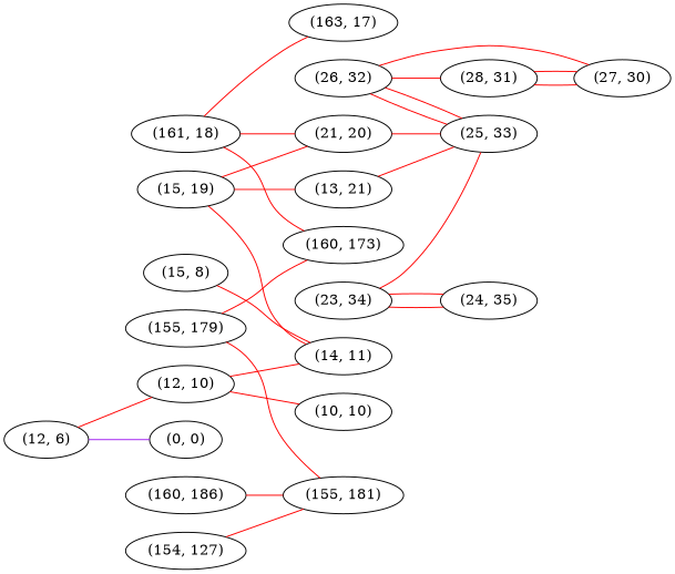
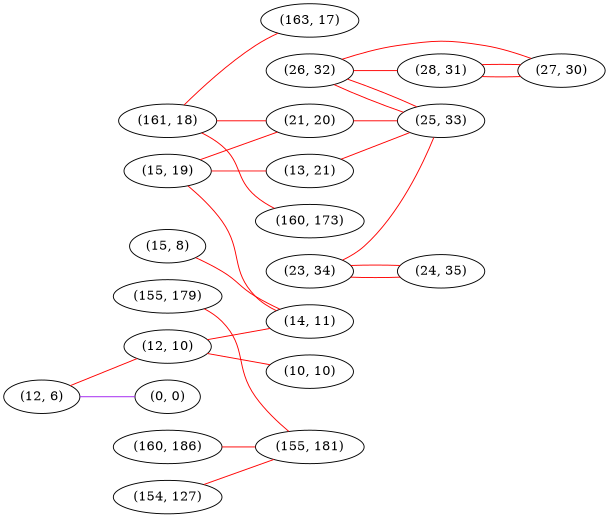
  graph {
    rankdir=LR
    edge [color=red weight=1]
    "(155, 179)"
    "(160, 173)"
    "(155, 181)"
    "(161, 18)"
    "(21, 20)"
    "(163, 17)"
    "(25, 33)"
    "(15, 8)"
    "(14, 11)"
    "(15, 19)"
    "(13, 21)"
    "(160, 186)"
    "(26, 32)"
    "(28, 31)"
    "(27, 30)"
    "(12, 6)"
    "(12, 10)"
    "(0, 0)"
    "(10, 10)"
    n20 [label="(154, 127)"]
    "(23, 34)"
    "(24, 35)"
-   "(155, 179)" -- "(160, 173)"
    "(155, 179)" -- "(155, 181)"
    "(161, 18)" -- "(160, 173)"
    "(161, 18)" -- "(21, 20)"
    "(161, 18)" -- "(163, 17)"
    "(21, 20)" -- "(25, 33)"
    "(15, 8)" -- "(14, 11)"
    "(15, 19)" -- "(21, 20)"
    "(15, 19)" -- "(14, 11)"
    "(15, 19)" -- "(13, 21)"
    "(13, 21)" -- "(25, 33)"
    "(160, 186)" -- "(155, 181)"
    "(26, 32)" -- "(25, 33)"
    "(26, 32)" -- "(25, 33)"
    "(26, 32)" -- "(28, 31)"
    "(26, 32)" -- "(27, 30)"
    "(28, 31)" -- "(27, 30)"
    "(28, 31)" -- "(27, 30)"
    "(12, 6)" -- "(12, 10)"
    "(12, 6)" -- "(0, 0)" [color=purple weight=4]
    "(12, 10)" -- "(14, 11)"
    "(12, 10)" -- "(10, 10)"
    n20 -- "(155, 181)"
    "(23, 34)" -- "(25, 33)"
    "(23, 34)" -- "(24, 35)"
    "(23, 34)" -- "(24, 35)"
  }
